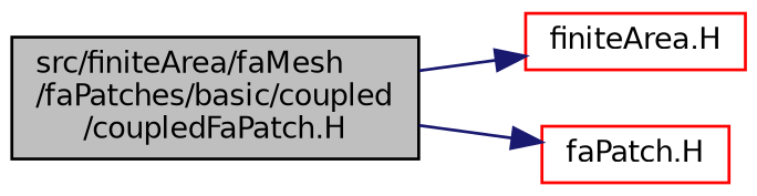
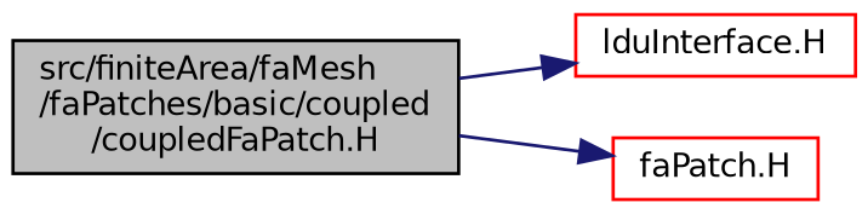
  digraph {
    rankdir=LR
    node [color=red fontname=Helvetica fontsize=10 shape=record]
    edge [color=midnightblue fontname=Helvetica fontsize=10 labelfontname=Helvetica labelfontsize=10 style=solid]
    n1 [color=black fillcolor=grey75 fontcolor=black height=0.2 label="src/finiteArea/faMesh\l/faPatches/basic/coupled\l/coupledFaPatch.H" style=filled width=0.4]
-   n2 [height=0.2 label="finiteArea.H" width=0.4]
+   n2 [height=0.2 label="lduInterface.H" width=0.4]
    n3 [height=0.2 label="faPatch.H" width=0.4]
    n1 -> n2
    n1 -> n3
  }
